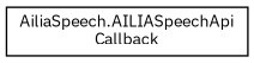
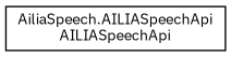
  digraph {
    rankdir=LR
    fontname="IBM Plex Sans"
-   n1 [color=black fillcolor=white fontname="IBM Plex Sans" fontsize=10 height=0.2 label="AiliaSpeech.AILIASpeechApi\lCallback" shape=record style=filled width=0.4]
+   n1 [color=black fillcolor=white fontname="IBM Plex Sans" fontsize=10 height=0.2 label="AiliaSpeech.AILIASpeechApi\lAILIASpeechApi" shape=record style=filled width=0.4]
  }
